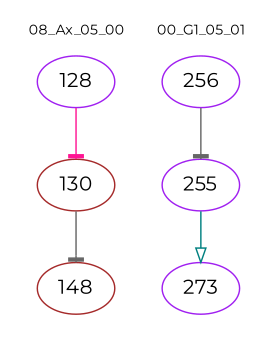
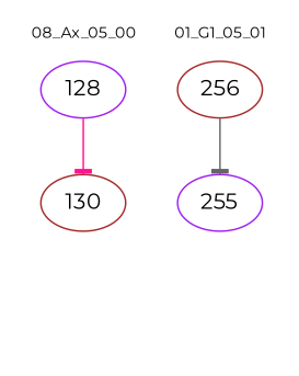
  digraph {
    fontname=Montserrat
    node [color=purple fontname=Montserrat]
    edge [arrowhead=tee color=gray40 fontname=Montserrat]
    n1 [label=128]
    n2 [color=brown label=130]
-   n3 [color=brown label=148]
-   n4 [label=256]
+   n4 [color=brown label=256]
    n5 [label=255]
-   n6 [label=273]
    subgraph cluster_1 {
      color=white
      fontsize=10
      label="08_Ax_05_00"
      n1
      n2
-     n3
    }
    subgraph cluster_2 {
      color=white
      fontsize=10
-     label="00_G1_05_01"
+     label="01_G1_05_01"
      n4
      n5
-     n6
    }
    n1 -> n2 [color=deeppink]
-   n2 -> n3
    n4 -> n5
-   n5 -> n6 [arrowhead=onormal color=teal]
  }
